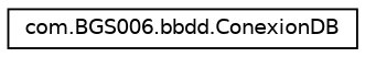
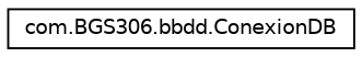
  digraph {
    rankdir=LR
-   n1 [color=black fillcolor=white fontname=Helvetica fontsize=10 height=0.2 label="com.BGS006.bbdd.ConexionDB" shape=record style=filled width=0.4]
+   n1 [color=black fillcolor=white fontname=Helvetica fontsize=10 height=0.2 label="com.BGS306.bbdd.ConexionDB" shape=record style=filled width=0.4]
  }
